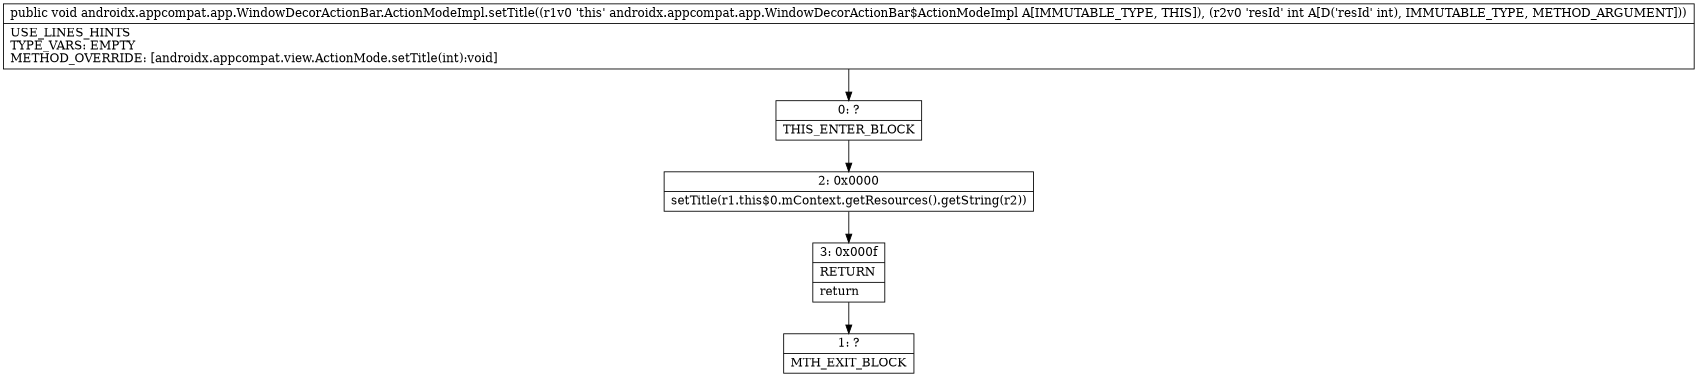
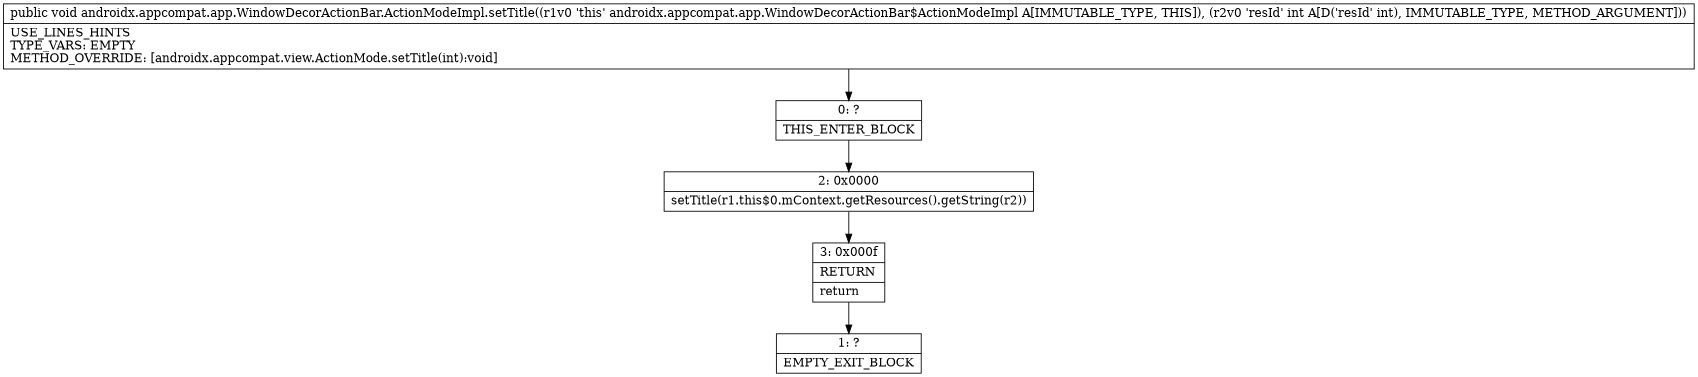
  digraph {
    node [shape=record]
    n1 [label="{0\:\ ?|THIS_ENTER_BLOCK\l}"]
    n2 [label="{2\:\ 0x0000|setTitle(r1.this$0.mContext.getResources().getString(r2))\l}"]
    n3 [label="{3\:\ 0x000f|RETURN\l|return\l}"]
-   n4 [label="{1\:\ ?|MTH_EXIT_BLOCK\l}"]
+   n4 [label="{1\:\ ?|EMPTY_EXIT_BLOCK\l}"]
    n5 [label="{public void androidx.appcompat.app.WindowDecorActionBar.ActionModeImpl.setTitle((r1v0 'this' androidx.appcompat.app.WindowDecorActionBar$ActionModeImpl A[IMMUTABLE_TYPE, THIS]), (r2v0 'resId' int A[D('resId' int), IMMUTABLE_TYPE, METHOD_ARGUMENT]))  | USE_LINES_HINTS\lTYPE_VARS: EMPTY\lMETHOD_OVERRIDE: [androidx.appcompat.view.ActionMode.setTitle(int):void]\l}"]
    n1 -> n2
    n2 -> n3
    n3 -> n4
    n5 -> n1
  }
